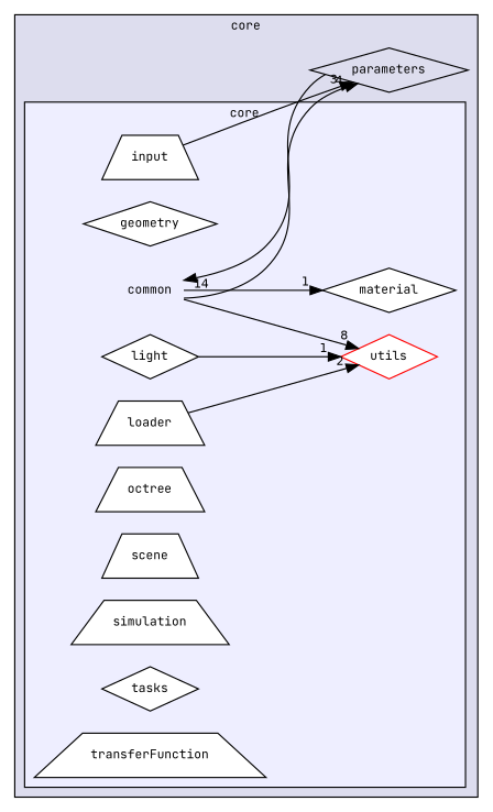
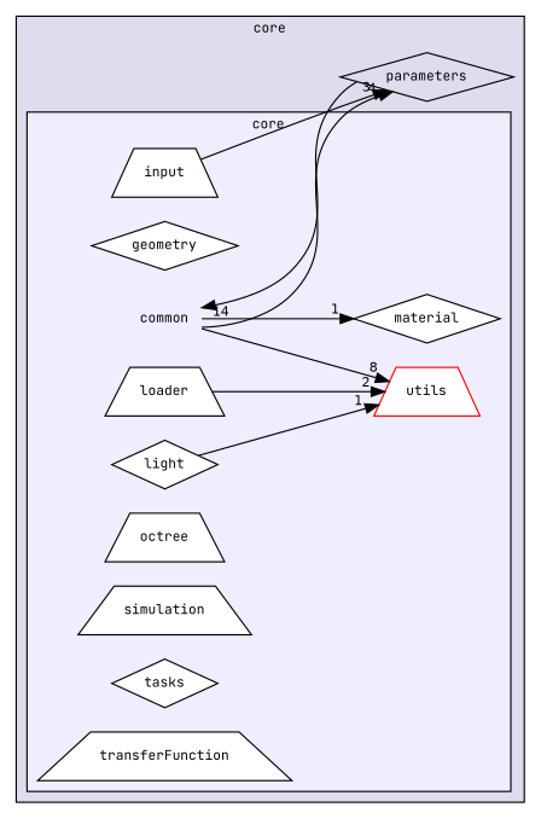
  digraph {
    compound=true
    rankdir=LR
    fontname="JetBrains Mono"
    node [fontname="JetBrains Mono" fontsize=10 shape=trapezium fillcolor=white style=filled]
    edge [headlabel=1 labeldistance=1.5 labelfontname=Helvetica labelfontsize=10 fontname="JetBrains Mono"]
    n1 [label=common shape=plaintext fillcolor="" style=""]
    n2 [label=geometry shape=diamond]
    n3 [label=input]
    n4 [label=light shape=diamond]
    n5 [label=loader]
    n6 [label=material shape=diamond]
    n7 [label=octree]
-   n8 [label=scene]
    n9 [label=simulation]
    n10 [label=tasks shape=diamond]
    n11 [label=transferFunction]
-   n12 [color=red label=utils shape=diamond]
+   n12 [color=red label=utils]
    n13 [label=parameters shape=diamond fillcolor="" style=""]
    subgraph cluster_1 {
      bgcolor="#ddddee"
      fontsize=10
      label=core
      pencolor=black
      n13
      subgraph cluster_2 {
        bgcolor="#eeeeff"
        fontsize=10
        pencolor=black
        n1
        n2
        n3
        n4
        n5
        n6
        n7
-       n8
        n9
        n10
        n11
        n12
      }
    }
    n1 -> n6
    n1 -> n12 [headlabel=8]
    n1 -> n13 [headlabel=4]
    n3 -> n13 [headlabel=3]
    n4 -> n12
    n5 -> n12 [headlabel=2]
    n13 -> n1 [headlabel=14]
  }
